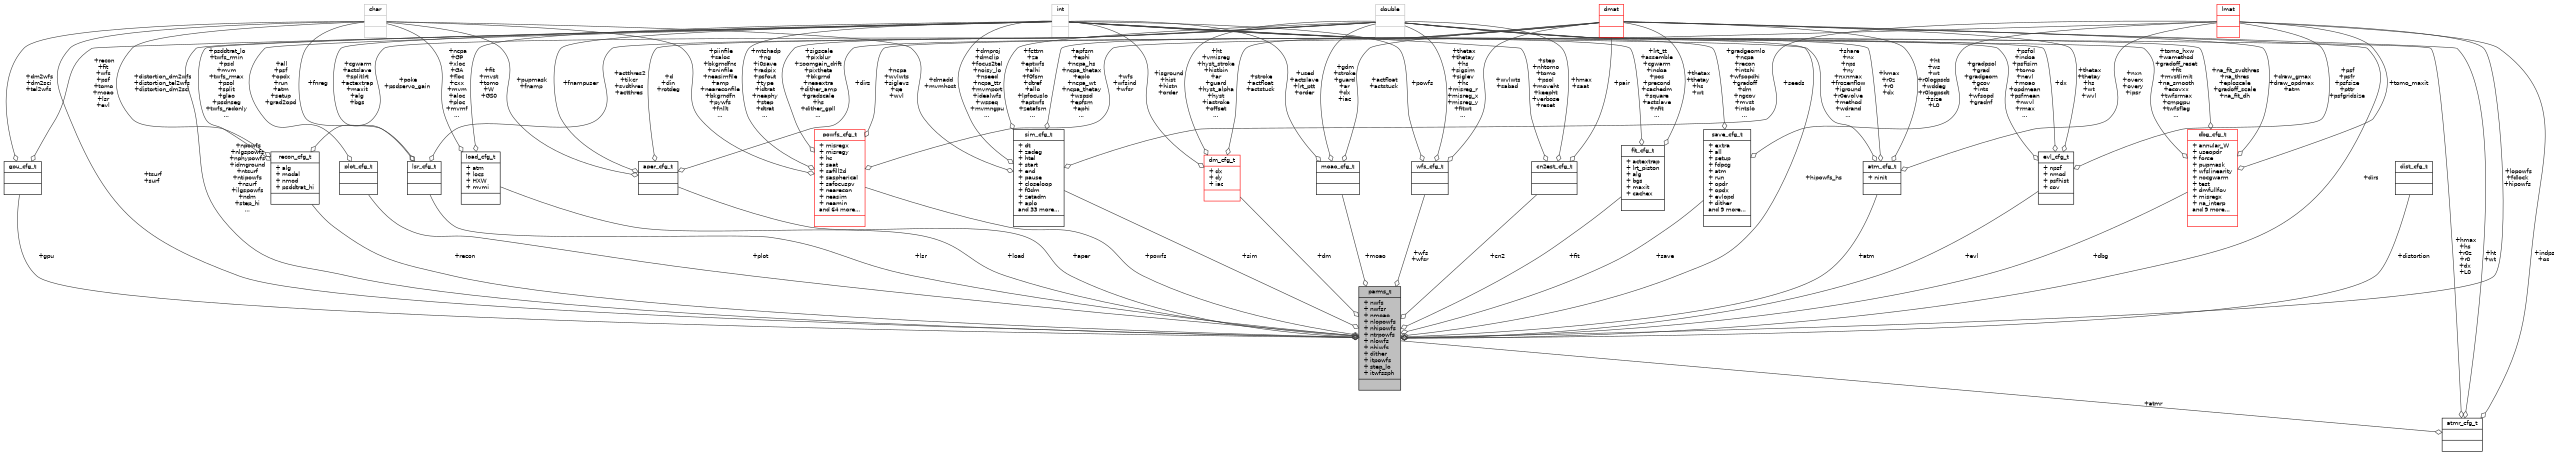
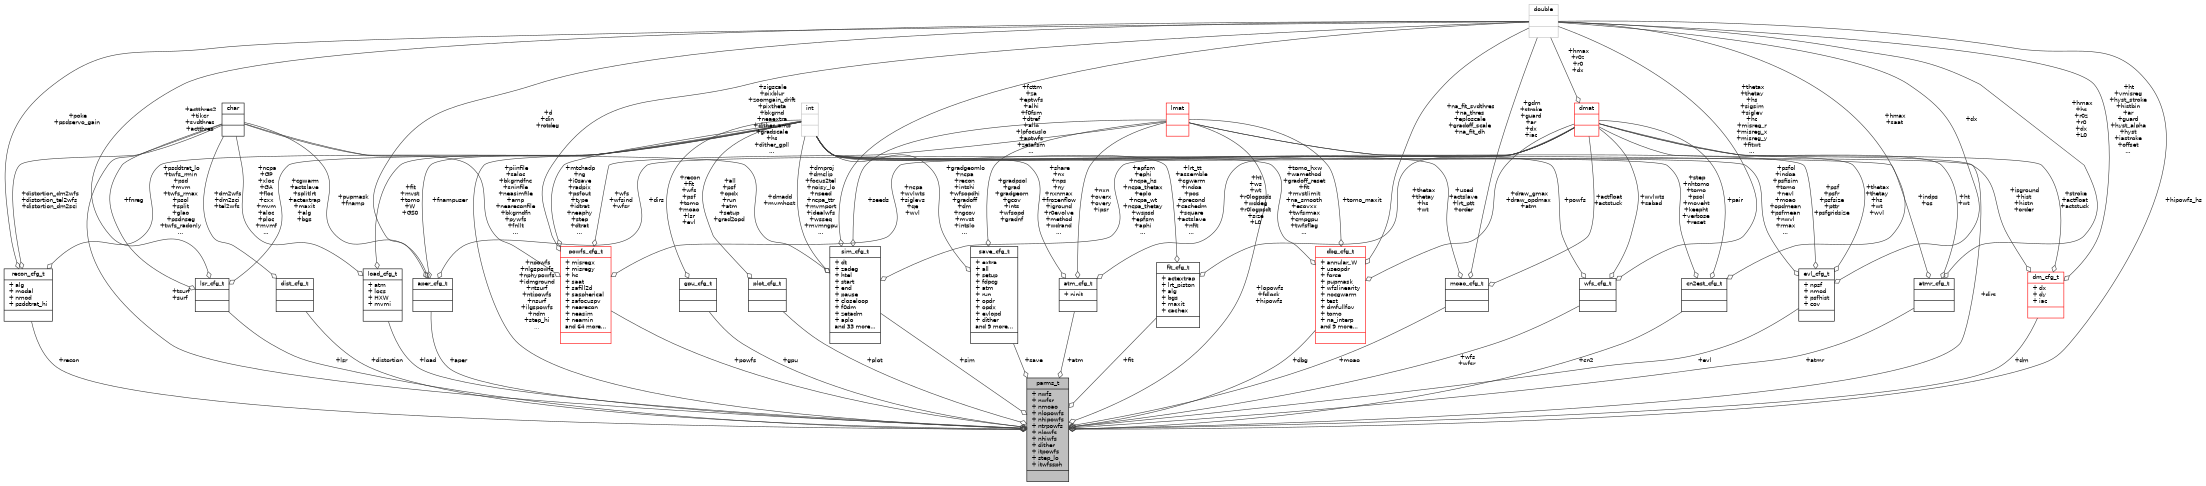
  digraph {
    node [color=black fontname=Helvetica fontsize=10 shape=record]
    edge [arrowhead=odiamond color=grey25 fontname=Helvetica fontsize=10 labelfontname=Helvetica labelfontsize=10 style=solid]
    n1 [fillcolor=grey75 fontcolor=black height=0.2 label="{parms_t\n|+ nwfs\l+ nwfsr\l+ nmoao\l+ nlopowfs\l+ nhipowfs\l+ ntrpowfs\l+ nlowfs\l+ nhiwfs\l+ dither\l+ itpowfs\l+ step_lo\l+ itwfssph\l|}" style=filled width=0.4]
    n2 [height=0.2 label="{load_cfg_t\n|+ atm\l+ locs\l+ HXW\l+ mvmi\l|}" width=0.4]
-   n3 [color=grey75 height=0.2 label="{char\n||}" width=0.4]
+   n3 [height=0.2 label="{char\n||}" width=0.4]
    n4 [height=0.2 label="{dist_cfg_t\n||}" width=0.4]
    n5 [height=0.2 label="{sim_cfg_t\n|+ dt\l+ zadeg\l+ htel\l+ start\l+ end\l+ pause\l+ closeloop\l+ f0dm\l+ zetadm\l+ aplo\land 33 more...\l|}" width=0.4]
    n6 [height=0.2 label="{aper_cfg_t\n||}" width=0.4]
    n7 [color=red height=0.2 label="{powfs_cfg_t\n|+ misregx\l+ misregy\l+ hc\l+ saat\l+ safill2d\l+ saspherical\l+ safocuspv\l+ nearecon\l+ neasim\l+ neamin\land 64 more...\l|}" width=0.4]
    n8 [height=0.2 label="{recon_cfg_t\n|+ alg\l+ modal\l+ nmod\l+ psddtrat_hi\l|}" width=0.4]
    n9 [height=0.2 label="{lsr_cfg_t\n||}" width=0.4]
    n10 [color=grey75 height=0.2 label="{int\n||}" width=0.4]
-   n11 [color=red height=0.2 label="{dbg_cfg_t\n|+ annular_W\l+ useopdr\l+ force\l+ pupmask\l+ wfslinearity\l+ nocgwarm\l+ test\l+ dmfullfov\l+ misregx\l+ na_interp\land 9 more...\l|}" width=0.4]
+   n11 [color=red height=0.2 label="{dbg_cfg_t\n|+ annular_W\l+ useopdr\l+ force\l+ pupmask\l+ wfslinearity\l+ nocgwarm\l+ test\l+ dmfullfov\l+ tomo\l+ na_interp\land 9 more...\l|}" width=0.4]
    n12 [height=0.2 label="{fit_cfg_t\n|+ actextrap\l+ lrt_piston\l+ alg\l+ bgs\l+ maxit\l+ cachex\l|}" width=0.4]
    n13 [height=0.2 label="{moao_cfg_t\n||}" width=0.4]
    n14 [height=0.2 label="{evl_cfg_t\n|+ npsf\l+ nmod\l+ psfhist\l+ cov\l|}" width=0.4]
    n15 [height=0.2 label="{atm_cfg_t\n|+ ninit\l|}" width=0.4]
    n16 [height=0.2 label="{gpu_cfg_t\n||}" width=0.4]
    n17 [height=0.2 label="{plot_cfg_t\n||}" width=0.4]
    n18 [height=0.2 label="{save_cfg_t\n|+ extra\l+ all\l+ setup\l+ fdpcg\l+ atm\l+ run\l+ opdr\l+ opdx\l+ evlopd\l+ dither\land 9 more...\l|}" width=0.4]
    n19 [color=red height=0.2 label="{dm_cfg_t\n|+ dx\l+ dy\l+ iac\l|}" width=0.4]
    n20 [height=0.2 label="{wfs_cfg_t\n||}" width=0.4]
    n21 [height=0.2 label="{cn2est_cfg_t\n||}" width=0.4]
    n22 [height=0.2 label="{atmr_cfg_t\n||}" width=0.4]
    n23 [color=grey75 height=0.2 label="{double\n||}" width=0.4]
    n24 [color=red height=0.2 label="{lmat\n||}" width=0.4]
    n25 [color=red height=0.2 label="{dmat\n||}" width=0.4]
    n2 -> n1 [label=" +load"]
    n3 -> n1 [label=" +tsurf\n+surf"]
    n3 -> n2 [label=" +ncpa\n+GP\n+xloc\n+GA\n+floc\n+cxx\n+mvm\n+aloc\n+ploc\n+mvmf\n..."]
-   n3 -> n16 [label=" +dm2wfs\n+dm2sci\n+tel2wfs"]
+   n3 -> n4 [label=" +dm2wfs\n+dm2sci\n+tel2wfs"]
    n3 -> n5 [label=" +dmadd\n+mvmhost"]
    n3 -> n6 [label=" +pupmask\n+fnamp"]
    n3 -> n7 [label=" +piinfile\n+saloc\n+bkgrndfnc\n+sninfile\n+neasimfile\n+amp\n+neareconfile\n+bkgrndfn\n+pywfs\n+fnllt\n..."]
    n3 -> n8 [label=" +distortion_dm2wfs\n+distortion_tel2wfs\n+distortion_dm2sci"]
    n3 -> n9 [label=" +fnreg"]
    n4 -> n1 [label=" +distortion"]
    n5 -> n1 [label=" +sim"]
    n6 -> n1 [label=" +aper"]
    n7 -> n1 [label=" +powfs"]
    n8 -> n1 [label=" +recon"]
    n9 -> n1 [label=" +lsr"]
    n10 -> n1 [label=" +npowfs\n+nlgspowfs\n+nphypowfs\n+idmground\n+ntsurf\n+ntipowfs\n+nsurf\n+ilgspowfs\n+ndm\n+step_hi\n..."]
    n10 -> n2 [label=" +fit\n+mvst\n+tomo\n+W\n+GS0"]
    n10 -> n5 [label=" +dmproj\n+dmclip\n+focus2tel\n+noisy_lo\n+nseed\n+ncpa_ttr\n+mvmport\n+idealwfs\n+wsseq\n+mvmngpu\n..."]
    n10 -> n6 [label=" +fnampuser"]
    n10 -> n7 [label=" +mtchadp\n+ng\n+i0save\n+radpix\n+psfout\n+type\n+idtrat\n+neaphy\n+step\n+dtrat\n..."]
    n10 -> n8 [label=" +psddtrat_lo\n+twfs_rmin\n+psd\n+mvm\n+twfs_rmax\n+psol\n+split\n+glao\n+psdnseg\n+twfs_radonly\n..."]
    n10 -> n9 [label=" +cgwarm\n+actslave\n+splitlrt\n+actextrap\n+maxit\n+alg\n+bgs"]
    n10 -> n11 [label=" +tomo_hxw\n+wamethod\n+gradoff_reset\n+fit\n+mvstlimit\n+na_smooth\n+ecovxx\n+twfsrmax\n+cmpgpu\n+twfsflag\n..."]
    n10 -> n12 [label=" +lrt_tt\n+assemble\n+cgwarm\n+indoa\n+pos\n+precond\n+cachedm\n+square\n+actslave\n+nfit\n..."]
    n10 -> n13 [label=" +used\n+actslave\n+lrt_ptt\n+order"]
    n10 -> n14 [label=" +psfol\n+indoa\n+psfisim\n+tomo\n+nevl\n+moao\n+opdmean\n+psfmean\n+nwvl\n+rmax\n..."]
    n10 -> n15 [label=" +share\n+nx\n+nps\n+ny\n+nxnmax\n+frozenflow\n+iground\n+r0evolve\n+method\n+wdrand\n..."]
    n10 -> n16 [label=" +recon\n+fit\n+wfs\n+psf\n+tomo\n+moao\n+lsr\n+evl"]
    n10 -> n17 [label=" +all\n+psf\n+opdx\n+run\n+atm\n+setup\n+grad2opd"]
    n10 -> n18 [label=" +gradgeomlo\n+ncpa\n+recon\n+intshi\n+wfsopdhi\n+gradoff\n+dm\n+ngcov\n+mvst\n+intslo\n..."]
    n10 -> n19 [label=" +isground\n+hist\n+histn\n+order"]
    n10 -> n20 [label=" +powfs"]
    n10 -> n21 [label=" +step\n+nhtomo\n+tomo\n+psol\n+moveht\n+keepht\n+verbose\n+reset"]
    n11 -> n1 [label=" +dbg"]
    n12 -> n1 [label=" +fit"]
    n13 -> n1 [label=" +moao"]
    n14 -> n1 [label=" +evl"]
    n15 -> n1 [label=" +atm"]
    n16 -> n1 [label=" +gpu"]
    n17 -> n1 [label=" +plot"]
    n18 -> n1 [label=" +save"]
    n19 -> n1 [label=" +dm"]
    n20 -> n1 [label=" +wfs\n+wfsr"]
    n21 -> n1 [label=" +cn2"]
-   n1 -> n22 [label=" +atmr"]
+   n22 -> n1 [label=" +atmr"]
    n23 -> n1 [label=" +hipowfs_hs"]
    n23 -> n5 [label=" +fcttm\n+za\n+eptwfs\n+alhi\n+f0fsm\n+dtref\n+allo\n+lpfocuslo\n+aptwfs\n+zetafsm\n..."]
    n23 -> n6 [label=" +d\n+din\n+rotdeg"]
    n23 -> n7 [label=" +sigscale\n+pixblur\n+zoomgain_drift\n+pixtheta\n+bkgrnd\n+neaextra\n+dither_amp\n+gradscale\n+hs\n+dither_gpll\n..."]
    n23 -> n8 [label=" +poke\n+psdservo_gain"]
    n23 -> n9 [label=" +actthres2\n+tikcr\n+svdthres\n+actthres"]
    n23 -> n11 [label=" +na_fit_svdthres\n+na_thres\n+eploscale\n+gradoff_scale\n+na_fit_dh"]
    n23 -> n13 [label=" +gdm\n+stroke\n+guard\n+ar\n+dx\n+iac"]
    n23 -> n14 [label=" +dx"]
-   n23 -> n15 [label=" +hmax\n+r0z\n+r0\n+dx"]
+   n23 -> n25 [label=" +hmax\n+r0z\n+r0\n+dx"]
    n23 -> n19 [label=" +ht\n+vmisreg\n+hyst_stroke\n+histbin\n+ar\n+guard\n+hyst_alpha\n+hyst\n+iastroke\n+offset\n..."]
    n23 -> n20 [label=" +thetax\n+thetay\n+hs\n+sigsim\n+siglev\n+hc\n+misreg_r\n+misreg_x\n+misreg_y\n+fitwt\n..."]
    n23 -> n21 [label=" +hmax\n+saat"]
    n23 -> n22 [label=" +hmax\n+hs\n+r0z\n+r0\n+dx\n+L0"]
    n24 -> n1 [label=" +lopowfs\n+fdlock\n+hipowfs"]
    n24 -> n5 [label=" +seeds"]
    n24 -> n7 [label=" +wfs\n+wfsind\n+wfsr"]
    n24 -> n11 [label=" +tomo_maxit"]
    n24 -> n14 [label=" +psf\n+psfr\n+psfsize\n+pttr\n+psfgridsize"]
    n24 -> n15 [label=" +nxn\n+overx\n+overy\n+ipsr"]
    n24 -> n18 [label=" +gradpsol\n+grad\n+gradgeom\n+gcov\n+ints\n+wfsopd\n+gradnf"]
    n24 -> n22 [label=" +indps\n+os"]
    n25 -> n1 [label=" +dirs"]
    n25 -> n5 [label=" +apfsm\n+ephi\n+ncpa_hs\n+ncpa_thetax\n+eplo\n+ncpa_wt\n+ncpa_thetay\n+wspsd\n+epfsm\n+aphi\n..."]
    n25 -> n6 [label=" +dirs"]
    n25 -> n7 [label=" +ncpa\n+wvlwts\n+siglevs\n+qe\n+wvl"]
    n25 -> n11 [label=" +draw_gmax\n+draw_opdmax\n+atm"]
    n25 -> n12 [label=" +thetax\n+thetay\n+hs\n+wt"]
    n25 -> n13 [label=" +actfloat\n+actstuck"]
    n25 -> n14 [label=" +thetax\n+thetay\n+hs\n+wt\n+wvl"]
    n25 -> n15 [label=" +ht\n+ws\n+wt\n+r0logpsds\n+wddeg\n+r0logpsdt\n+size\n+L0"]
    n25 -> n19 [label=" +stroke\n+actfloat\n+actstuck"]
    n25 -> n20 [label=" +wvlwts\n+sabad"]
    n25 -> n21 [label=" +pair"]
    n25 -> n22 [label=" +ht\n+wt"]
  }
